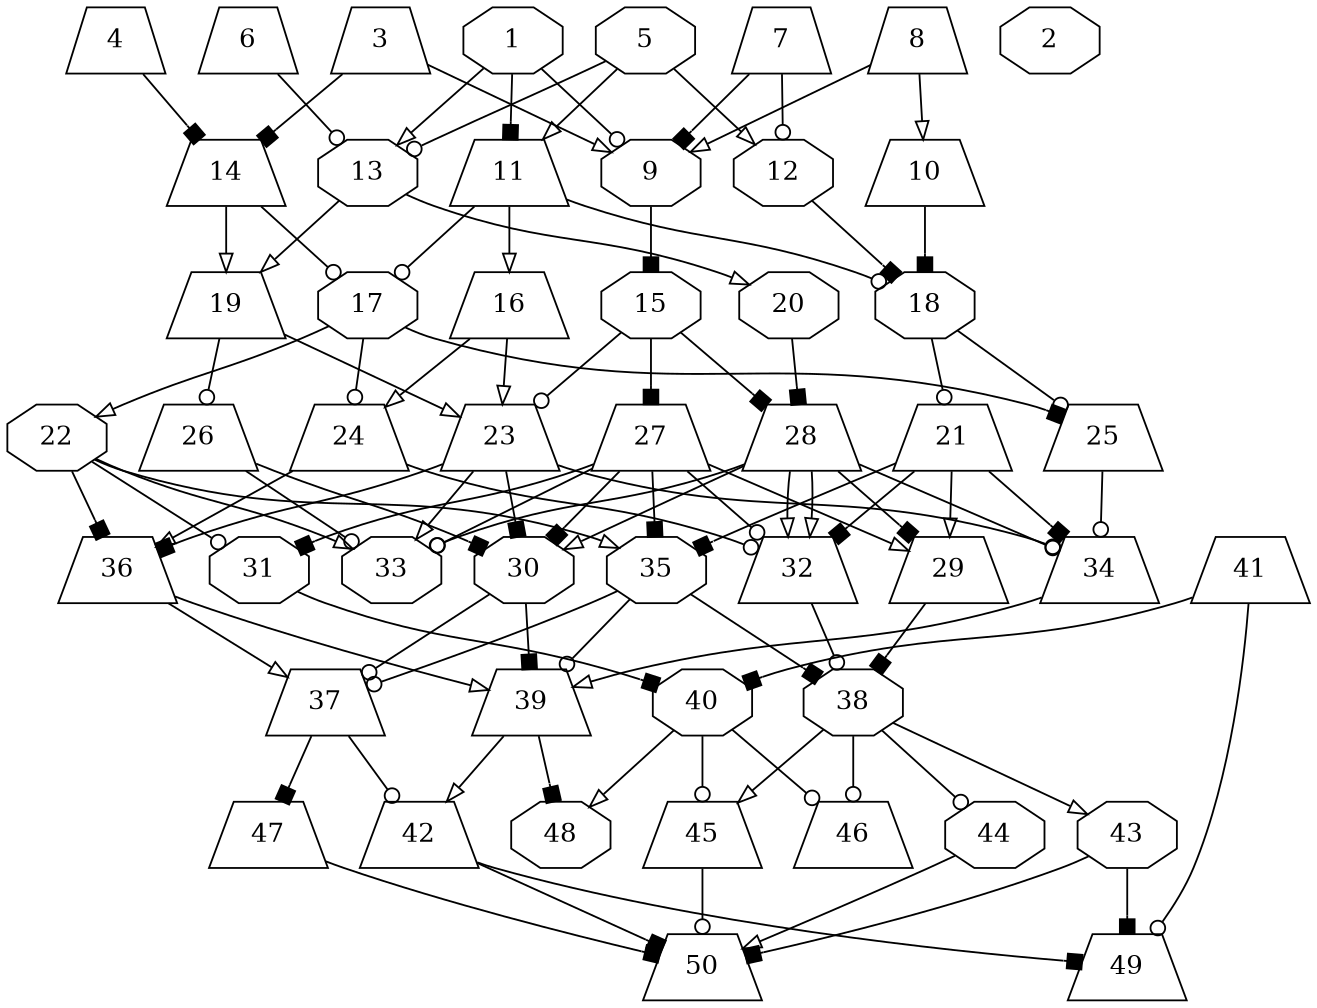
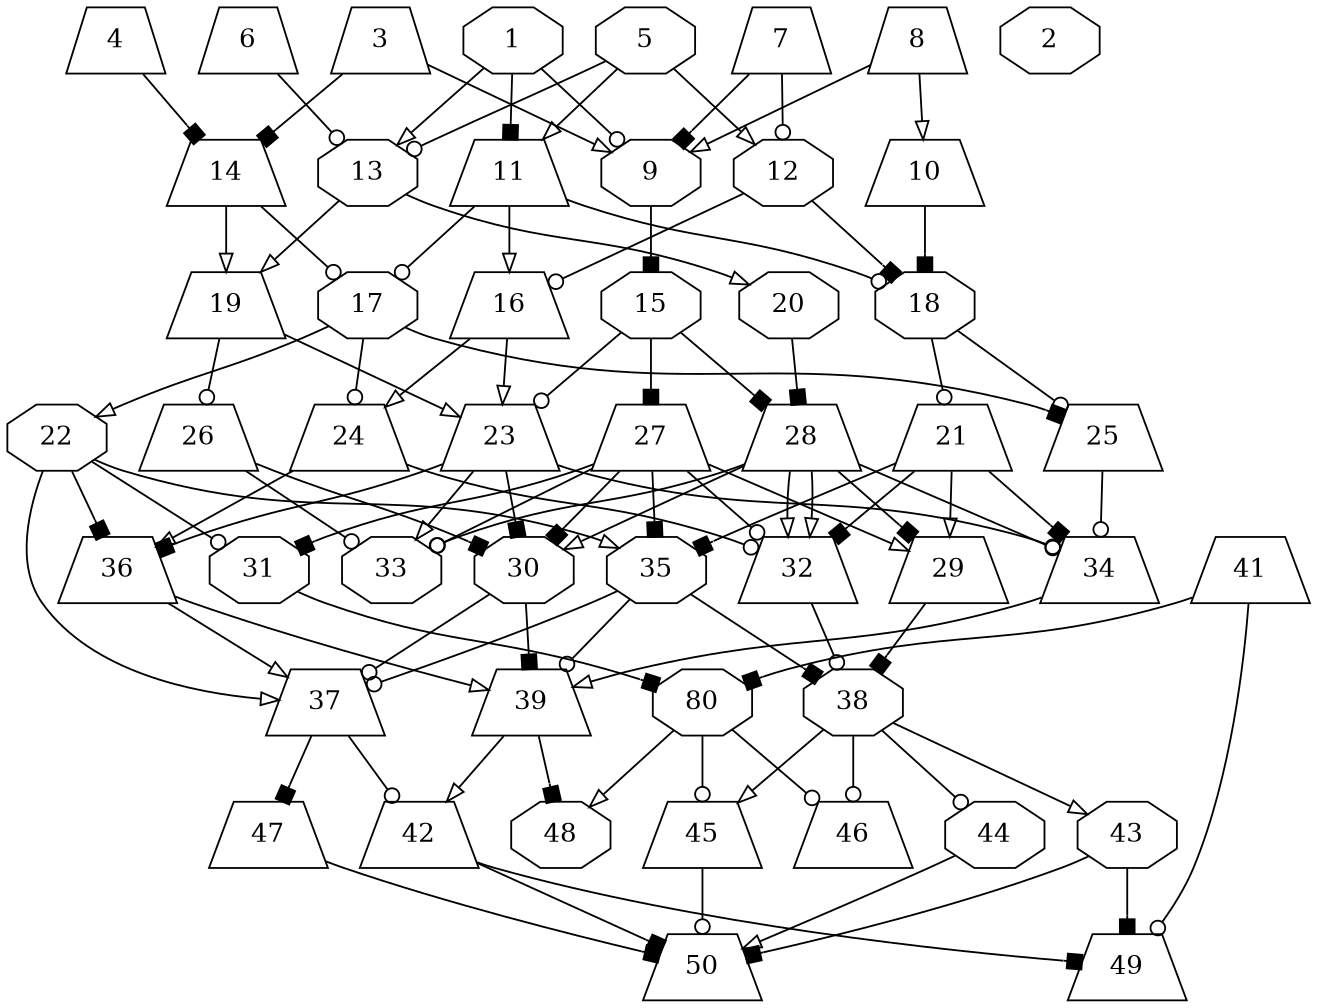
  digraph {
    node [alpha=0.14 shape=trapezium]
    edge [arrowhead=box]
    1 [expect_size=6118400 shape=octagon]
    9 [alpha=0.11 expect_size=17396736 shape=octagon]
    11 [alpha=0.08 expect_size=6208512]
    13 [expect_size=30571520 shape=octagon]
    15 [alpha=0.10 expect_size=17409024 shape=octagon]
    18 [alpha=0.18 expect_size=11410432 shape=octagon]
    16 [expect_size=7419904]
    17 [alpha=0.10 expect_size=12650496 shape=octagon]
    19 [alpha=0.16 expect_size=48527360]
    20 [alpha=0.13 expect_size=27945984 shape=octagon]
    23 [alpha=0.08 expect_size=11623424]
    27 [alpha=0.16 expect_size=44601344]
    28 [alpha=0.18 expect_size=20409344]
    25 [expect_size=34592768]
    21 [alpha=0.11 expect_size=43862016]
    24 [alpha=0.13 expect_size=43692032]
    22 [alpha=0.16 expect_size=16547840 shape=octagon]
    26 [alpha=0.13 expect_size=11035648]
    2 [alpha=0.16 expect_size=24834048 shape=octagon]
    3 [alpha=0.19 expect_size=19180544]
    14 [alpha=0.16 expect_size=28143616]
    4 [alpha=0.15 expect_size=36966400]
    5 [alpha=0.16 expect_size=42080256 shape=octagon]
    12 [alpha=0.18 expect_size=38898688 shape=octagon]
    6 [alpha=0.02 expect_size=46083072]
    7 [alpha=0.19 expect_size=18223104]
    8 [alpha=0.16 expect_size=46803968]
    10 [alpha=0.07 expect_size=9515008]
    34 [alpha=0.01 expect_size=25503744]
    36 [alpha=0.19 expect_size=43931648]
    33 [alpha=0.17 expect_size=6125568 shape=octagon]
    30 [alpha=0.12 expect_size=6580224 shape=octagon]
    29 [alpha=0.04 expect_size=16783360]
    32 [alpha=0.04 expect_size=14610432]
    35 [alpha=0.09 expect_size=10098688 shape=octagon]
    31 [alpha=0.01 expect_size=37021696 shape=octagon]
    39 [alpha=0.00 expect_size=11446272]
    37 [alpha=0.11 expect_size=26288128]
    38 [alpha=0.07 expect_size=17334272 shape=octagon]
-   40 [alpha=0.03 expect_size=20777984 shape=octagon]
+   40 [alpha=0.03 expect_size=20777984 shape=octagon label=80]
    43 [expect_size=13539328 shape=octagon]
    44 [alpha=0.18 expect_size=7638016 shape=octagon]
    45 [expect_size=9710592]
    46 [alpha=0.12 expect_size=31923200]
    42 [alpha=0.07 expect_size=51699712]
    48 [alpha=0.08 expect_size=9154560 shape=octagon]
    47 [alpha=0.07 expect_size=29267968]
    49 [expect_size=24935424]
    50 [alpha=0.01 expect_size=25524224]
    41 [alpha=0.03 expect_size=49601536]
    1 -> 9 [arrowhead=odot]
    1 -> 11
    1 -> 13 [arrowhead=onormal]
    9 -> 15
    11 -> 18 [arrowhead=odot]
    11 -> 16 [arrowhead=onormal]
    11 -> 17 [arrowhead=odot]
    13 -> 19 [arrowhead=onormal]
    13 -> 20 [arrowhead=onormal]
    15 -> 23 [arrowhead=odot]
    15 -> 27
    15 -> 28
    18 -> 25 [arrowhead=odot]
    18 -> 21 [arrowhead=odot]
    16 -> 23 [arrowhead=onormal]
    16 -> 24 [arrowhead=onormal]
    17 -> 25
    17 -> 24 [arrowhead=odot]
    17 -> 22 [arrowhead=onormal]
    19 -> 23 [arrowhead=onormal]
    19 -> 26 [arrowhead=odot]
    20 -> 28
    23 -> 34 [arrowhead=odot]
    23 -> 36
    23 -> 33 [arrowhead=onormal]
    23 -> 30
    27 -> 33 [arrowhead=odot]
    27 -> 30
    27 -> 29 [arrowhead=onormal]
    27 -> 32 [arrowhead=odot]
    27 -> 35
    27 -> 31
    28 -> 34 [arrowhead=odot]
    28 -> 33 [arrowhead=odot]
    28 -> 30 [arrowhead=onormal]
    28 -> 29
    28 -> 32 [arrowhead=onormal]
    28 -> 32 [arrowhead=onormal]
    25 -> 34 [arrowhead=odot]
    21 -> 34
    21 -> 29 [arrowhead=onormal]
    21 -> 32
    21 -> 35
    24 -> 36 [arrowhead=onormal]
    24 -> 32 [arrowhead=odot]
    22 -> 36
-   22 -> 33 [arrowhead=onormal]
+   22 -> 37 [arrowhead=onormal]
    22 -> 35 [arrowhead=onormal]
    22 -> 31 [arrowhead=odot]
    26 -> 33 [arrowhead=odot]
    26 -> 30
    3 -> 9 [arrowhead=onormal]
    3 -> 14
    14 -> 17 [arrowhead=odot]
    14 -> 19 [arrowhead=onormal]
    4 -> 14
    5 -> 11 [arrowhead=onormal]
    5 -> 13 [arrowhead=odot]
    5 -> 12 [arrowhead=onormal]
    12 -> 18
+   12 -> 16 [arrowhead=odot]
    6 -> 13 [arrowhead=odot]
    7 -> 9
    7 -> 12 [arrowhead=odot]
    8 -> 9 [arrowhead=onormal]
    8 -> 10 [arrowhead=onormal]
    10 -> 18
    34 -> 39 [arrowhead=onormal]
    36 -> 39 [arrowhead=onormal]
    36 -> 37 [arrowhead=onormal]
    30 -> 39
    30 -> 37 [arrowhead=odot]
    29 -> 38
    32 -> 38 [arrowhead=odot]
    35 -> 39 [arrowhead=odot]
    35 -> 37 [arrowhead=odot]
    35 -> 38
    31 -> 40
    39 -> 42 [arrowhead=onormal]
    39 -> 48
    37 -> 42 [arrowhead=odot]
    37 -> 47
    38 -> 43 [arrowhead=onormal]
    38 -> 44 [arrowhead=odot]
    38 -> 45 [arrowhead=onormal]
    38 -> 46 [arrowhead=odot]
    40 -> 45 [arrowhead=odot]
    40 -> 46 [arrowhead=odot]
    40 -> 48 [arrowhead=onormal]
    43 -> 49
    43 -> 50
    44 -> 50 [arrowhead=onormal]
    45 -> 50 [arrowhead=odot]
    42 -> 49
    42 -> 50
    47 -> 50
    41 -> 40
    41 -> 49 [arrowhead=odot]
  }
